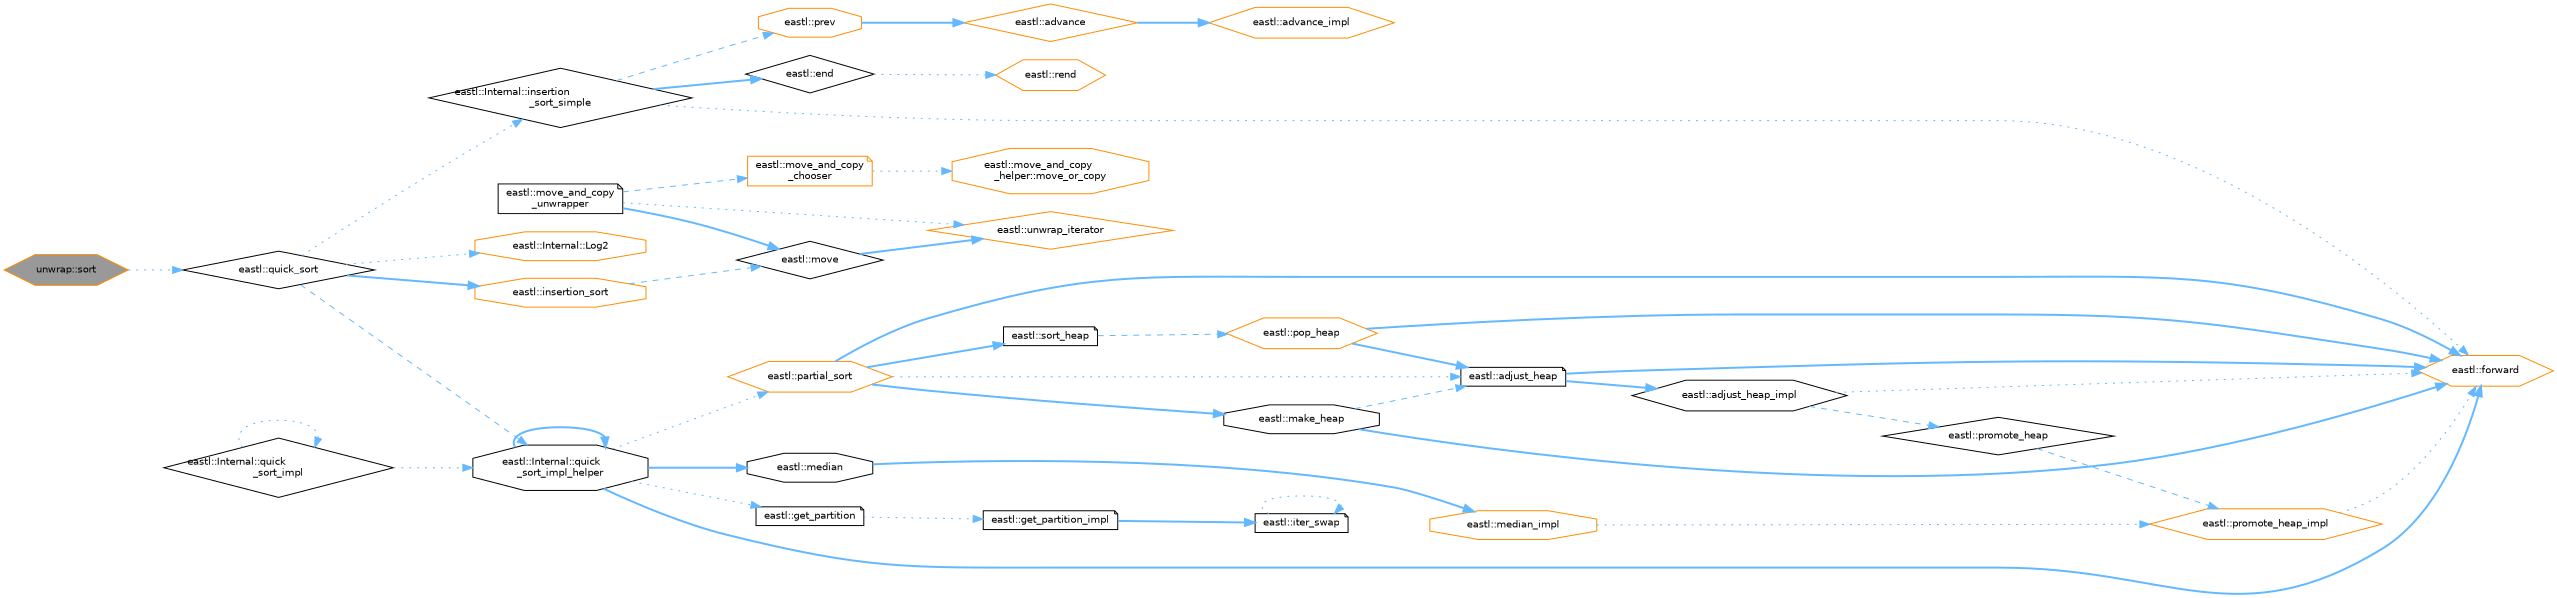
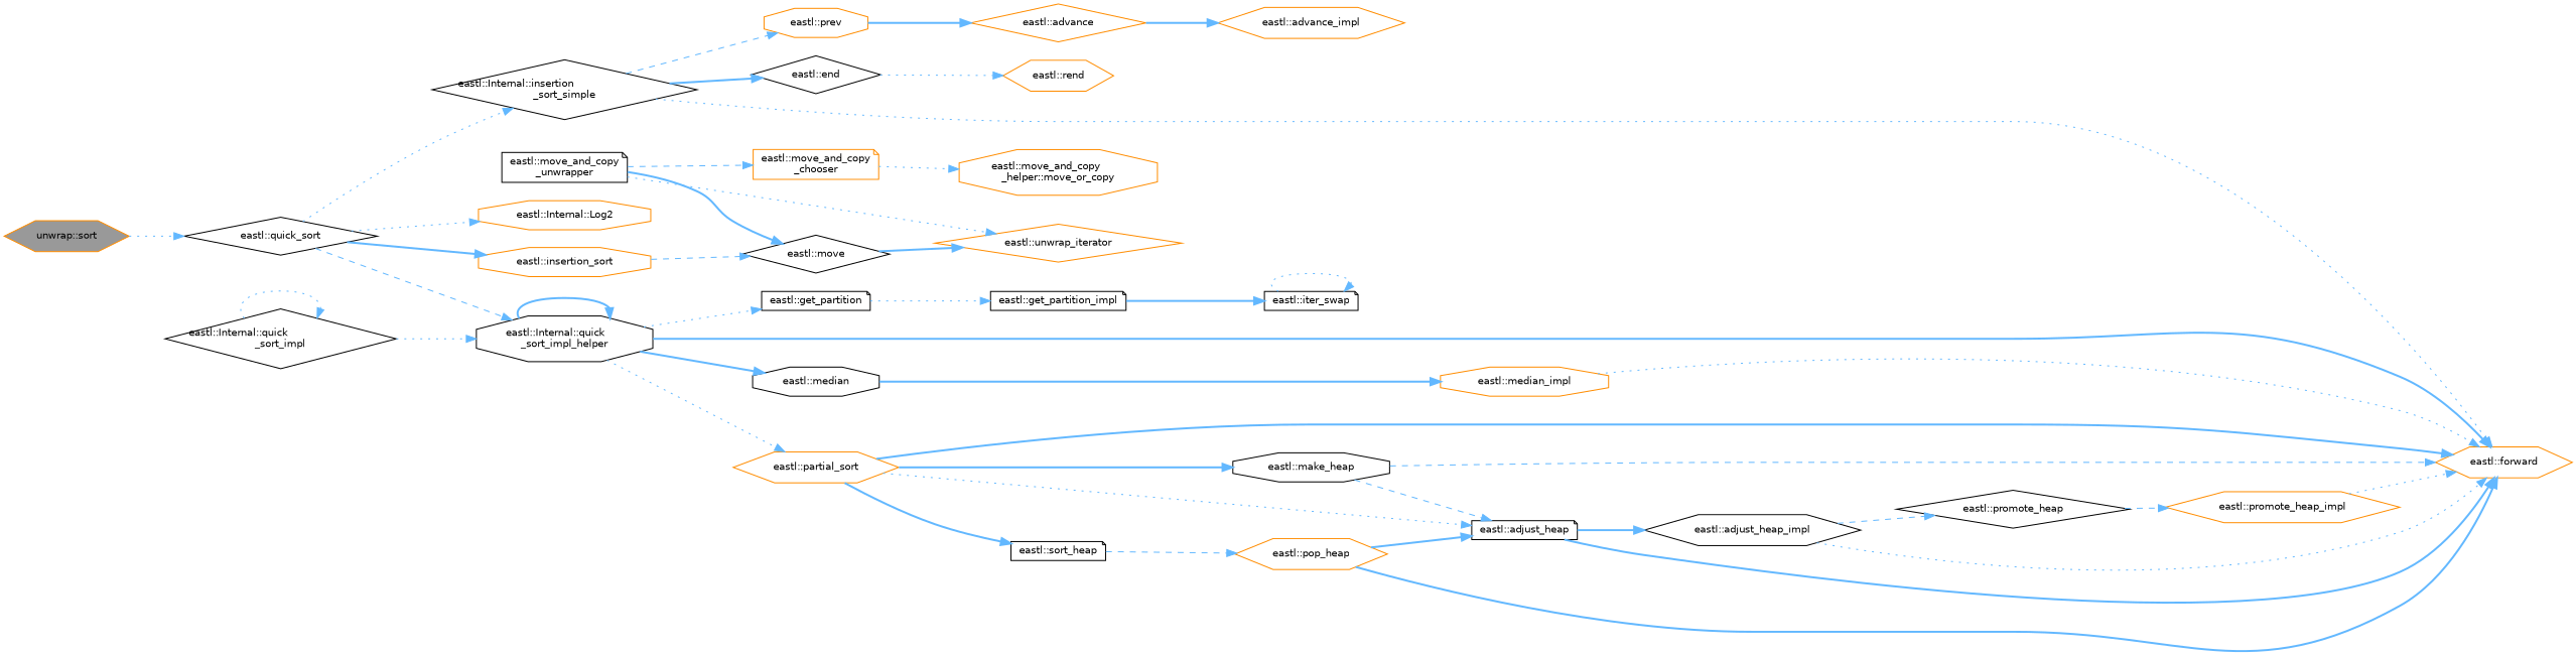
  digraph {
    rankdir=LR
    node [color=black fillcolor=white fontname=Helvetica fontsize=10 shape=hexagon style=filled]
    edge [color=steelblue1 fontname=Helvetica fontsize=10 labelfontname=Helvetica labelfontsize=10 style=bold]
    n1 [color=darkorange fillcolor=grey60 fontcolor=black height=0.2 label="unwrap::sort" width=0.4]
    n2 [height=0.2 label="eastl::quick_sort" shape=diamond width=0.4]
    n3 [color=darkorange height=0.2 label="eastl::insertion_sort" shape=octagon width=0.4]
    n4 [height=0.2 label="eastl::Internal::insertion\l_sort_simple" shape=diamond width=0.4]
    n5 [color=darkorange height=0.2 label="eastl::Internal::Log2" shape=octagon width=0.4]
    n6 [height=0.2 label="eastl::Internal::quick\l_sort_impl_helper" shape=octagon width=0.4]
    n7 [height=0.2 label="eastl::move" shape=diamond width=0.4]
    n8 [height=0.2 label="eastl::end" shape=diamond width=0.4]
    n9 [color=darkorange height=0.2 label="eastl::forward" width=0.4]
    n10 [color=darkorange height=0.2 label="eastl::prev" shape=octagon width=0.4]
    n11 [height=0.2 label="eastl::Internal::quick\l_sort_impl" shape=diamond width=0.4]
    n12 [color=darkorange height=0.2 label="eastl::unwrap_iterator" shape=diamond width=0.4]
    n13 [height=0.2 label="eastl::move_and_copy\l_unwrapper" shape=note width=0.4]
    n14 [color=darkorange height=0.2 label="eastl::move_and_copy\l_chooser" shape=note width=0.4]
    n15 [color=darkorange height=0.2 label="eastl::move_and_copy\l_helper::move_or_copy" shape=octagon width=0.4]
    n16 [color=darkorange height=0.2 label="eastl::rend" width=0.4]
    n17 [color=darkorange height=0.2 label="eastl::advance" shape=diamond width=0.4]
    n18 [color=darkorange height=0.2 label="eastl::advance_impl" width=0.4]
    n19 [height=0.2 label="eastl::get_partition" shape=note width=0.4]
    n20 [height=0.2 label="eastl::median" shape=octagon width=0.4]
    n21 [color=darkorange height=0.2 label="eastl::partial_sort" width=0.4]
    n22 [height=0.2 label="eastl::get_partition_impl" shape=note width=0.4]
    n23 [color=darkorange height=0.2 label="eastl::median_impl" shape=octagon width=0.4]
    n24 [height=0.2 label="eastl::adjust_heap" shape=note width=0.4]
    n25 [height=0.2 label="eastl::make_heap" shape=octagon width=0.4]
    n26 [height=0.2 label="eastl::sort_heap" shape=note width=0.4]
    n27 [height=0.2 label="eastl::iter_swap" shape=note width=0.4]
    n28 [height=0.2 label="eastl::adjust_heap_impl" width=0.4]
    n29 [color=darkorange height=0.2 label="eastl::pop_heap" width=0.4]
    n30 [height=0.2 label="eastl::promote_heap" shape=diamond width=0.4]
    n31 [color=darkorange height=0.2 label="eastl::promote_heap_impl" width=0.4]
    n1 -> n2 [style=dotted]
    n2 -> n3
    n2 -> n4 [style=dotted]
    n2 -> n5 [style=dotted]
    n2 -> n6 [style=dashed]
    n3 -> n7 [style=dashed]
    n4 -> n8
    n4 -> n9 [style=dotted]
    n4 -> n10 [style=dashed]
    n6 -> n6
    n6 -> n9
    n6 -> n19 [style=dotted]
    n6 -> n20
    n6 -> n21 [style=dotted]
    n7 -> n12
    n8 -> n16 [style=dotted]
    n10 -> n17
    n11 -> n6 [style=dotted]
    n11 -> n11 [style=dotted]
    n13 -> n7
    n13 -> n12 [style=dotted]
    n13 -> n14 [style=dashed]
    n14 -> n15 [style=dotted]
    n17 -> n18
    n19 -> n22 [style=dotted]
    n20 -> n23
    n21 -> n9
    n21 -> n24 [style=dotted]
    n21 -> n25
    n21 -> n26
    n22 -> n27
-   n23 -> n31 [style=dotted]
+   n23 -> n9 [style=dotted]
    n24 -> n9
    n24 -> n28
-   n25 -> n9
+   n25 -> n9 [style=dashed]
    n25 -> n24 [style=dashed]
    n26 -> n29 [style=dashed]
    n27 -> n27 [style=dotted]
    n28 -> n9 [style=dotted]
    n28 -> n30 [style=dashed]
    n29 -> n9
    n29 -> n24
    n30 -> n31 [style=dashed]
    n31 -> n9 [style=dotted]
  }
